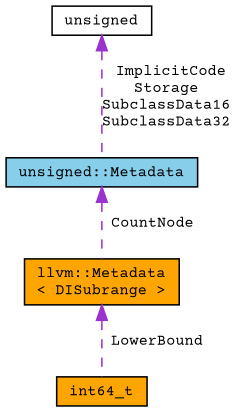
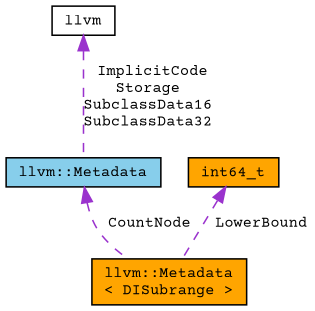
  digraph {
    fontname="Courier Prime"
    node [color=black fillcolor=orange fontname="Courier Prime" fontsize=10 shape=box style=filled]
    edge [color=darkorchid3 dir=back fontname="Courier Prime" fontsize=10 labelfontname=Helvetica labelfontsize=10 style=dashed]
    n1 [fontcolor=black height=0.2 label="llvm::Metadata\l\< DISubrange \>" width=0.4]
-   n2 [fillcolor=skyblue height=0.2 label="unsigned::Metadata" width=0.4]
-   n3 [fillcolor=white height=0.2 label=unsigned width=0.4]
+   n2 [fillcolor=skyblue height=0.2 label="llvm::Metadata" width=0.4]
+   n3 [fillcolor=white height=0.2 label=llvm width=0.4]
    n4 [height=0.2 label=int64_t width=0.4]
    n2 -> n1 [label=" CountNode"]
    n3 -> n2 [label=" ImplicitCode\nStorage\nSubclassData16\nSubclassData32"]
-   n1 -> n4 [label=" LowerBound"]
+   n4 -> n1 [label=" LowerBound"]
  }
